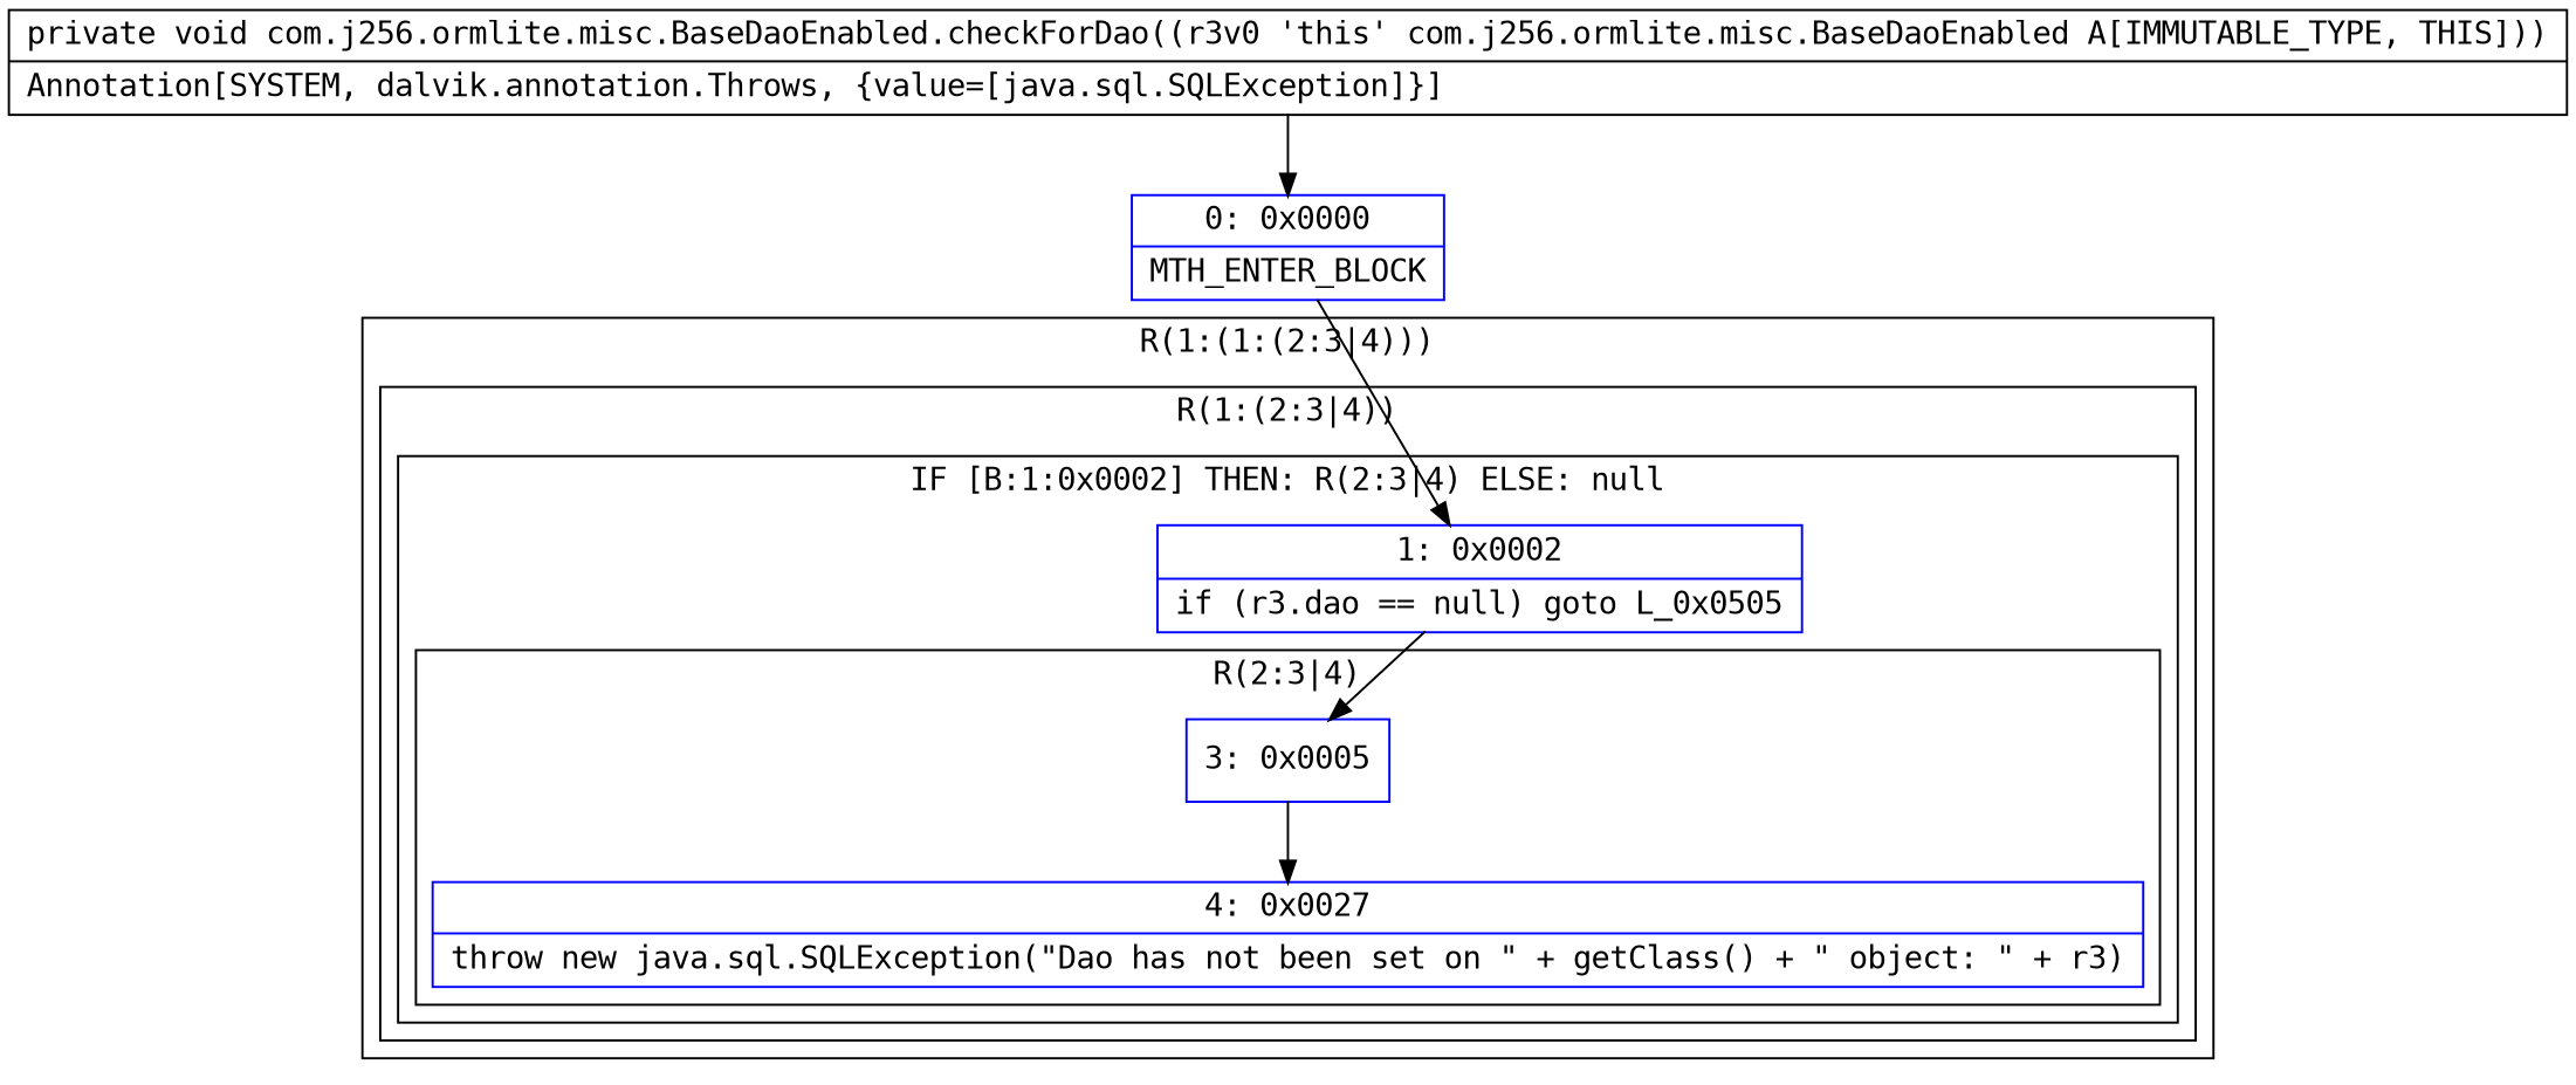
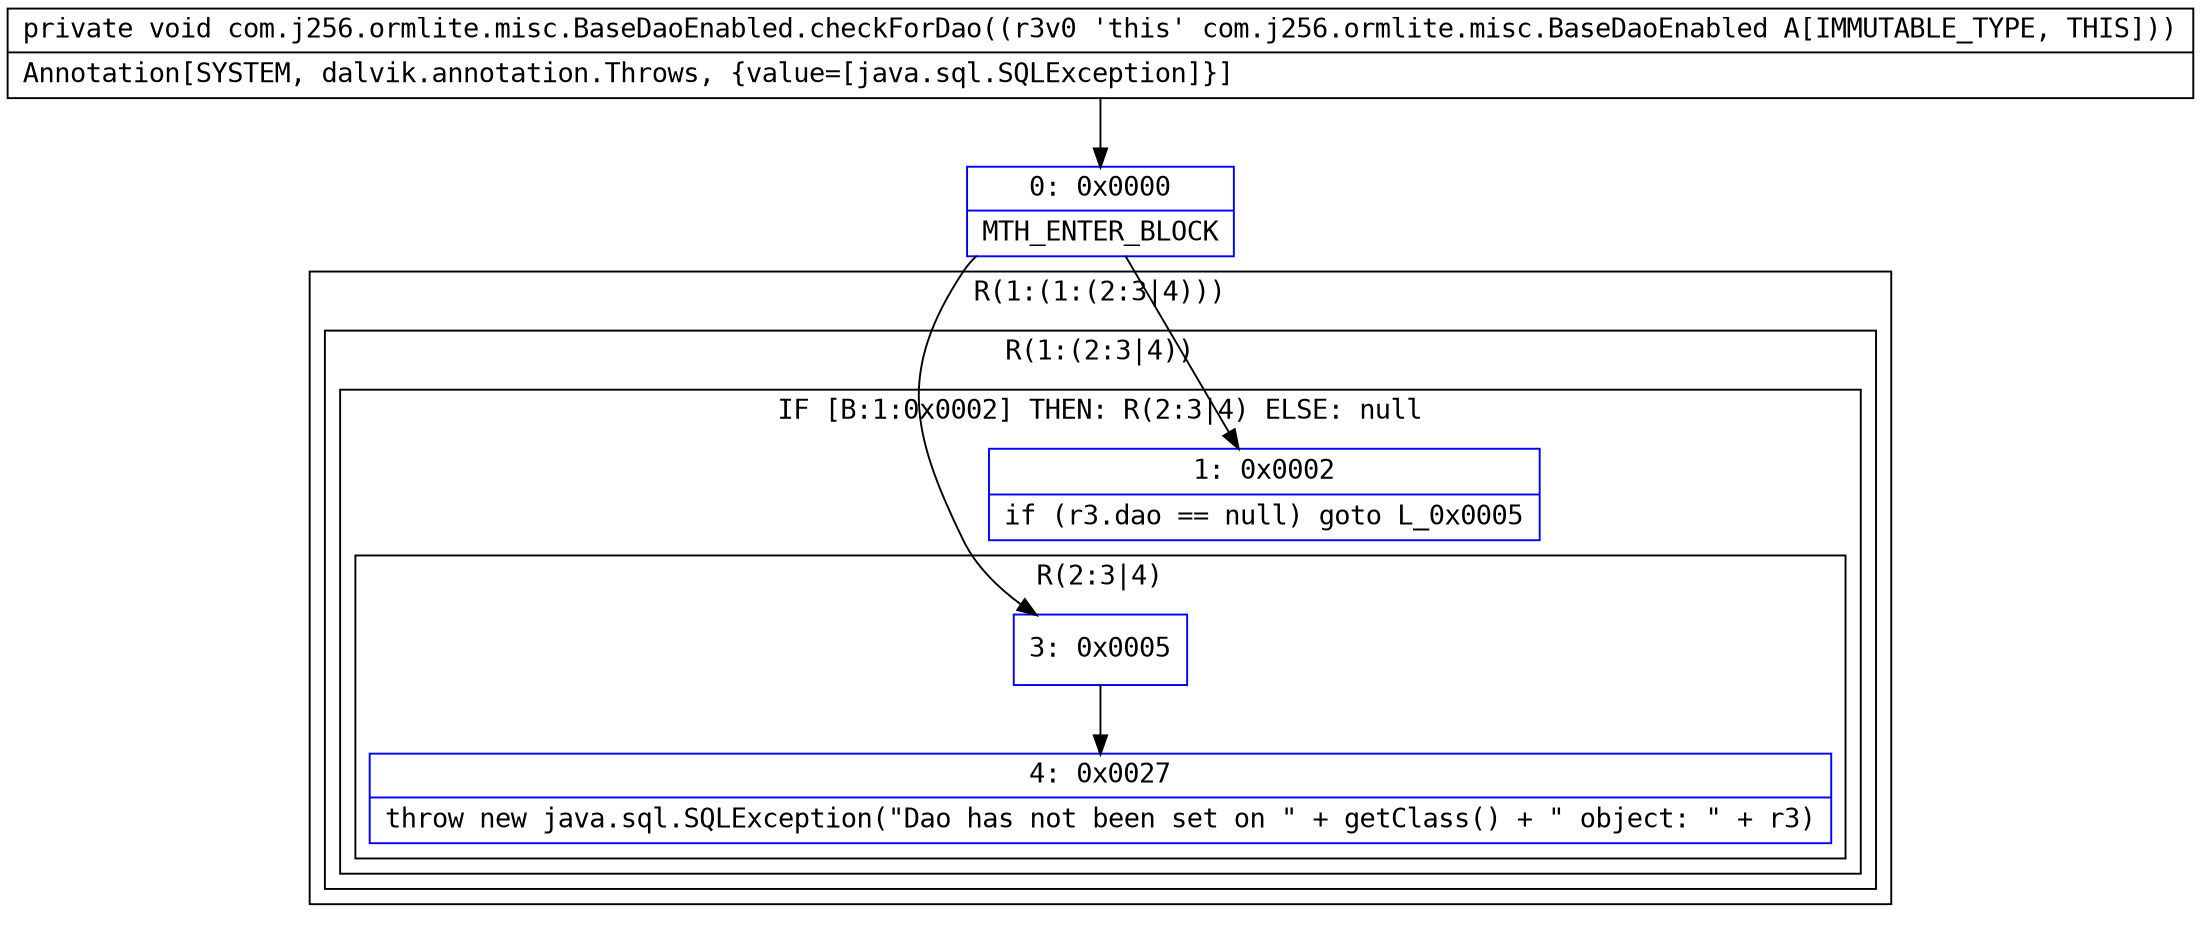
  digraph {
    fontname="DejaVu Sans Mono"
    node [color=blue fontname="DejaVu Sans Mono" shape=record]
    edge [fontname="DejaVu Sans Mono"]
    n1 [label="{3\:\ 0x0005}"]
    n2 [label="{4\:\ 0x0027|throw new java.sql.SQLException(\"Dao has not been set on \" + getClass() + \" object: \" + r3)\l}"]
-   n3 [label="{1\:\ 0x0002|if (r3.dao == null) goto L_0x0505\l}"]
+   n3 [label="{1\:\ 0x0002|if (r3.dao == null) goto L_0x0005\l}"]
    n4 [label="{0\:\ 0x0000|MTH_ENTER_BLOCK\l}"]
    n5 [label="{private void com.j256.ormlite.misc.BaseDaoEnabled.checkForDao((r3v0 'this' com.j256.ormlite.misc.BaseDaoEnabled A[IMMUTABLE_TYPE, THIS]))  | Annotation[SYSTEM, dalvik.annotation.Throws, \{value=[java.sql.SQLException]\}]\l}" color=""]
    subgraph cluster_1 {
      label="R(1:(1:(2:3|4)))"
      subgraph cluster_2 {
        label="R(1:(2:3|4))"
        subgraph cluster_3 {
          label="IF [B:1:0x0002] THEN: R(2:3|4) ELSE: null"
          n3
          subgraph cluster_4 {
            label="R(2:3|4)"
            n1
            n2
          }
        }
      }
    }
    n1 -> n2
-   n3 -> n1
+   n4 -> n1
    n4 -> n3
    n5 -> n4
  }
